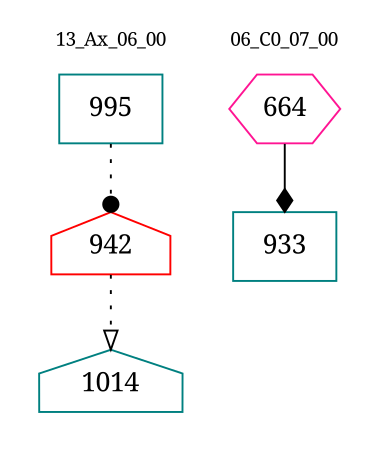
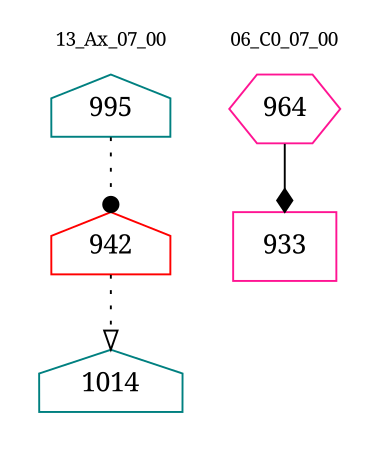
  digraph {
    fontname="Noto Serif"
    node [color=teal fontname="Noto Serif" shape=box]
    edge [color=black fontname="Noto Serif" style=dotted]
-   n1 [label=995]
+   n1 [label=995 shape=house]
    n2 [color=red label=942 shape=house]
    n3 [label=1014 shape=house]
-   n4 [color=deeppink label=664 shape=hexagon]
-   n5 [label=933]
+   n4 [color=deeppink label=964 shape=hexagon]
+   n5 [color=deeppink label=933]
    subgraph cluster_1 {
      color=white
      fontsize=10
-     label="13_Ax_06_00"
+     label="13_Ax_07_00"
      n1
      n2
      n3
    }
    subgraph cluster_2 {
      color=white
      fontsize=10
      label="06_C0_07_00"
      n4
      n5
    }
    n1 -> n2 [arrowhead=dot]
    n2 -> n3 [arrowhead=onormal]
    n4 -> n5 [arrowhead=diamond style=solid]
  }
